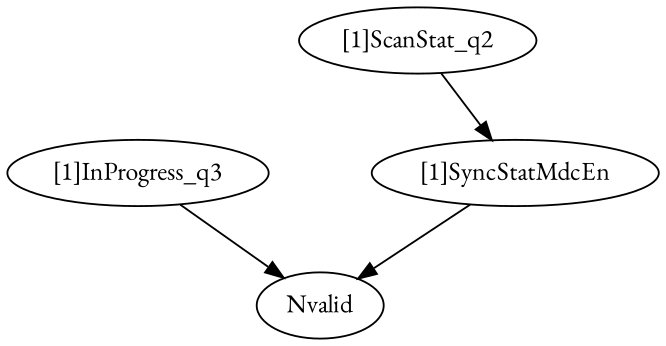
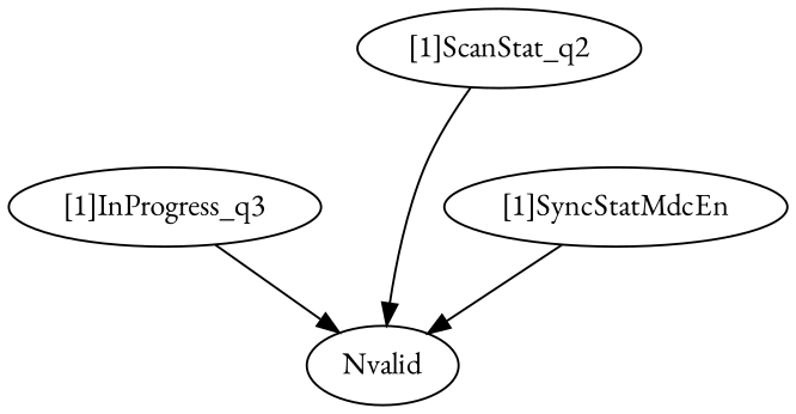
  strict digraph {
    fontname="EB Garamond"
    node [complexity=2 fontname="EB Garamond"]
    edge [fontname="EB Garamond"]
    "[1]InProgress_q3" [importance=0.0322926881402 rank=0.0161463440701]
    Nvalid [complexity=0 importance=0.0126504875237 rank=0.0]
    "[1]ScanStat_q2" [importance=0.0230322746758 rank=0.0115161373379]
    "[1]SyncStatMdcEn" [importance=0.0214511887388 rank=0.0107255943694]
    "[1]InProgress_q3" -> Nvalid
-   "[1]ScanStat_q2" -> "[1]SyncStatMdcEn"
+   "[1]ScanStat_q2" -> Nvalid
    "[1]SyncStatMdcEn" -> Nvalid
  }
